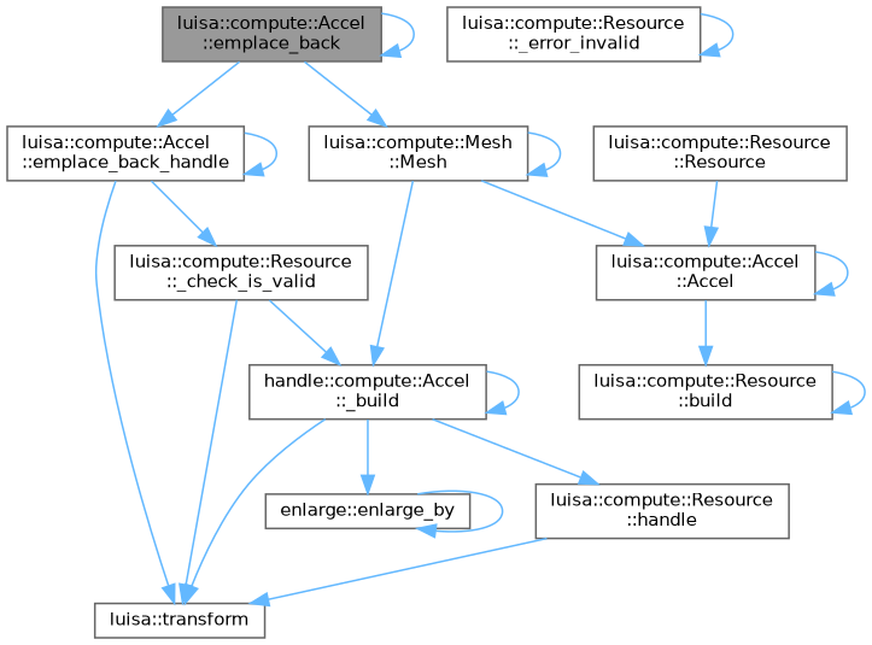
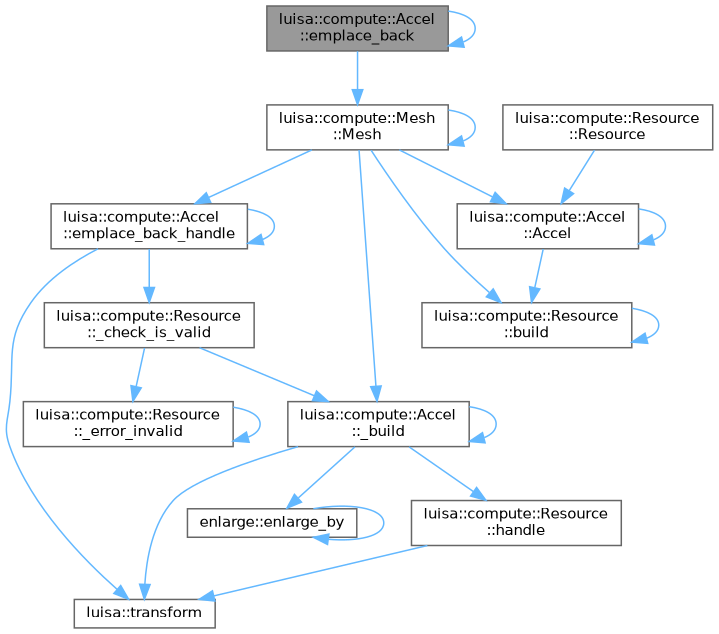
  digraph {
    rankdir=TB
    node [color=grey40 fillcolor=white fontname=Helvetica fontsize=10 shape=box style=filled]
    edge [color=steelblue1 fontname=Helvetica fontsize=10 labelfontname=Helvetica labelfontsize=10 style=solid]
    n1 [color=gray40 fillcolor=grey60 fontcolor=black height=0.2 label="luisa::compute::Accel\l::emplace_back" width=0.4]
    n2 [height=0.2 label="luisa::compute::Accel\l::emplace_back_handle" width=0.4]
    n3 [height=0.2 label="luisa::compute::Mesh\l::Mesh" width=0.4]
    n4 [height=0.2 label="luisa::transform" width=0.4]
    n5 [height=0.2 label="luisa::compute::Resource\l::_check_is_valid" width=0.4]
-   n6 [height=0.2 label="handle::compute::Accel\l::_build" width=0.4]
+   n6 [height=0.2 label="luisa::compute::Accel\l::_build" width=0.4]
    n7 [height=0.2 label="luisa::compute::Accel\l::Accel" width=0.4]
    n8 [height=0.2 label="luisa::compute::Resource\l::build" width=0.4]
    n9 [height=0.2 label="luisa::compute::Resource\l::_error_invalid" width=0.4]
    n10 [height=0.2 label="enlarge::enlarge_by" width=0.4]
    n11 [height=0.2 label="luisa::compute::Resource\l::handle" width=0.4]
    n12 [height=0.2 label="luisa::compute::Resource\l::Resource" width=0.4]
    n1 -> n1
-   n1 -> n2
+   n3 -> n2
    n1 -> n3
    n2 -> n2
    n2 -> n4
    n2 -> n5
    n3 -> n3
    n3 -> n6
    n3 -> n7
+   n3 -> n8
    n5 -> n6
-   n5 -> n4
+   n5 -> n9
    n6 -> n4
    n6 -> n6
    n6 -> n10
    n6 -> n11
    n7 -> n7
    n7 -> n8
    n8 -> n8
    n9 -> n9
    n10 -> n10
    n11 -> n4
    n12 -> n7
  }
